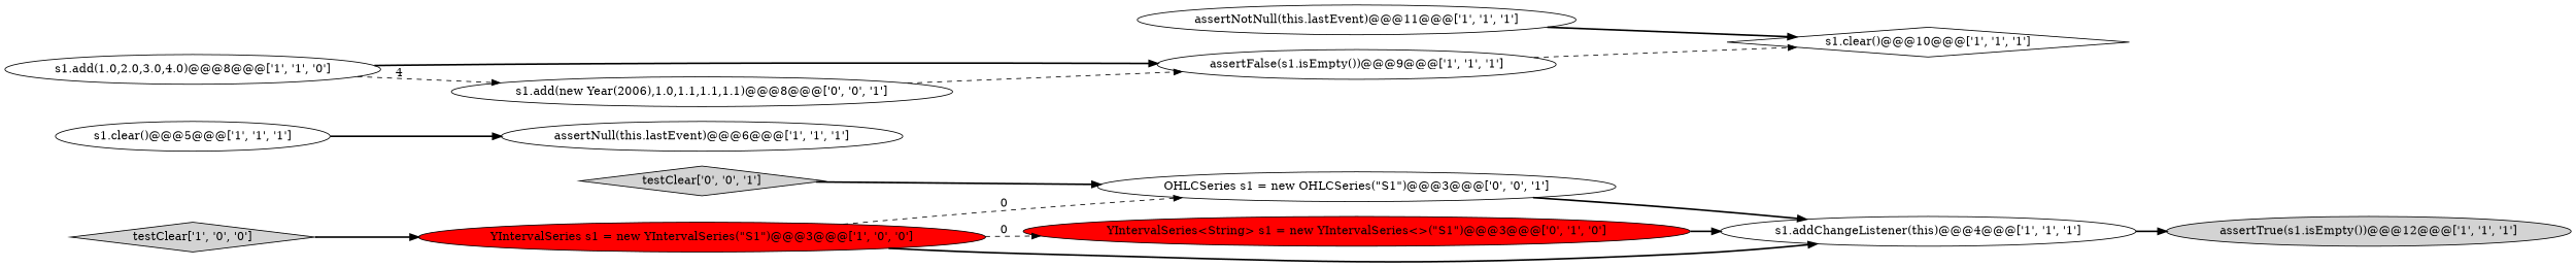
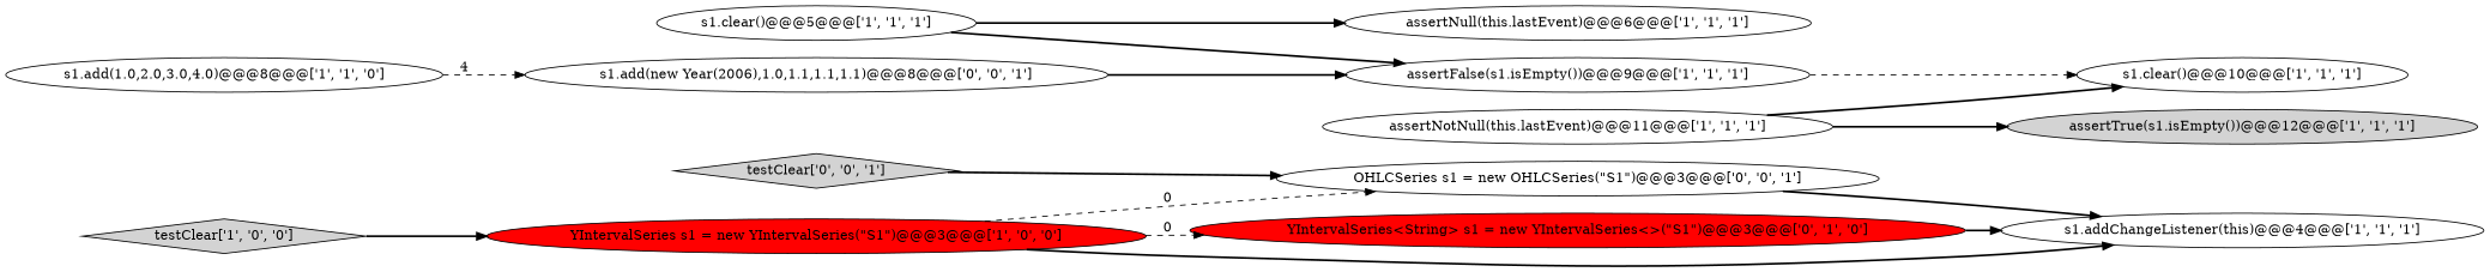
  digraph {
    rankdir=LR
    node [fillcolor=white shape=ellipse style=filled]
    edge [style=bold]
    n1 [fillcolor=red label="YIntervalSeries<String> s1 = new YIntervalSeries<>(\"S1\")@@@3@@@['0', '1', '0']"]
    n2 [label="s1.addChangeListener(this)@@@4@@@['1', '1', '1']"]
    n3 [label="s1.clear()@@@5@@@['1', '1', '1']"]
    n4 [label="assertNull(this.lastEvent)@@@6@@@['1', '1', '1']"]
    n5 [fillcolor=lightgray label="testClear['0', '0', '1']" shape=diamond]
    n6 [label="OHLCSeries s1 = new OHLCSeries(\"S1\")@@@3@@@['0', '0', '1']"]
    n7 [label="assertFalse(s1.isEmpty())@@@9@@@['1', '1', '1']"]
-   n8 [label="s1.clear()@@@10@@@['1', '1', '1']" shape=diamond]
+   n8 [label="s1.clear()@@@10@@@['1', '1', '1']"]
    n9 [label="assertNotNull(this.lastEvent)@@@11@@@['1', '1', '1']"]
    n10 [fillcolor=lightgray label="assertTrue(s1.isEmpty())@@@12@@@['1', '1', '1']"]
    n11 [label="s1.add(new Year(2006),1.0,1.1,1.1,1.1)@@@8@@@['0', '0', '1']"]
    n12 [label="s1.add(1.0,2.0,3.0,4.0)@@@8@@@['1', '1', '0']"]
    n13 [fillcolor=lightgray label="testClear['1', '0', '0']" shape=diamond]
    n14 [fillcolor=red label="YIntervalSeries s1 = new YIntervalSeries(\"S1\")@@@3@@@['1', '0', '0']"]
    n1 -> n2
    n3 -> n4
    n5 -> n6
    n6 -> n2
    n7 -> n8 [style=dashed]
    n9 -> n8
-   n2 -> n10
-   n11 -> n7 [style=dashed]
-   n12 -> n7
+   n9 -> n10
+   n11 -> n7
+   n3 -> n7
    n12 -> n11 [label=4 style=dashed]
    n13 -> n14
    n14 -> n1 [label=0 style=dashed]
    n14 -> n2
    n14 -> n6 [label=0 style=dashed]
  }
